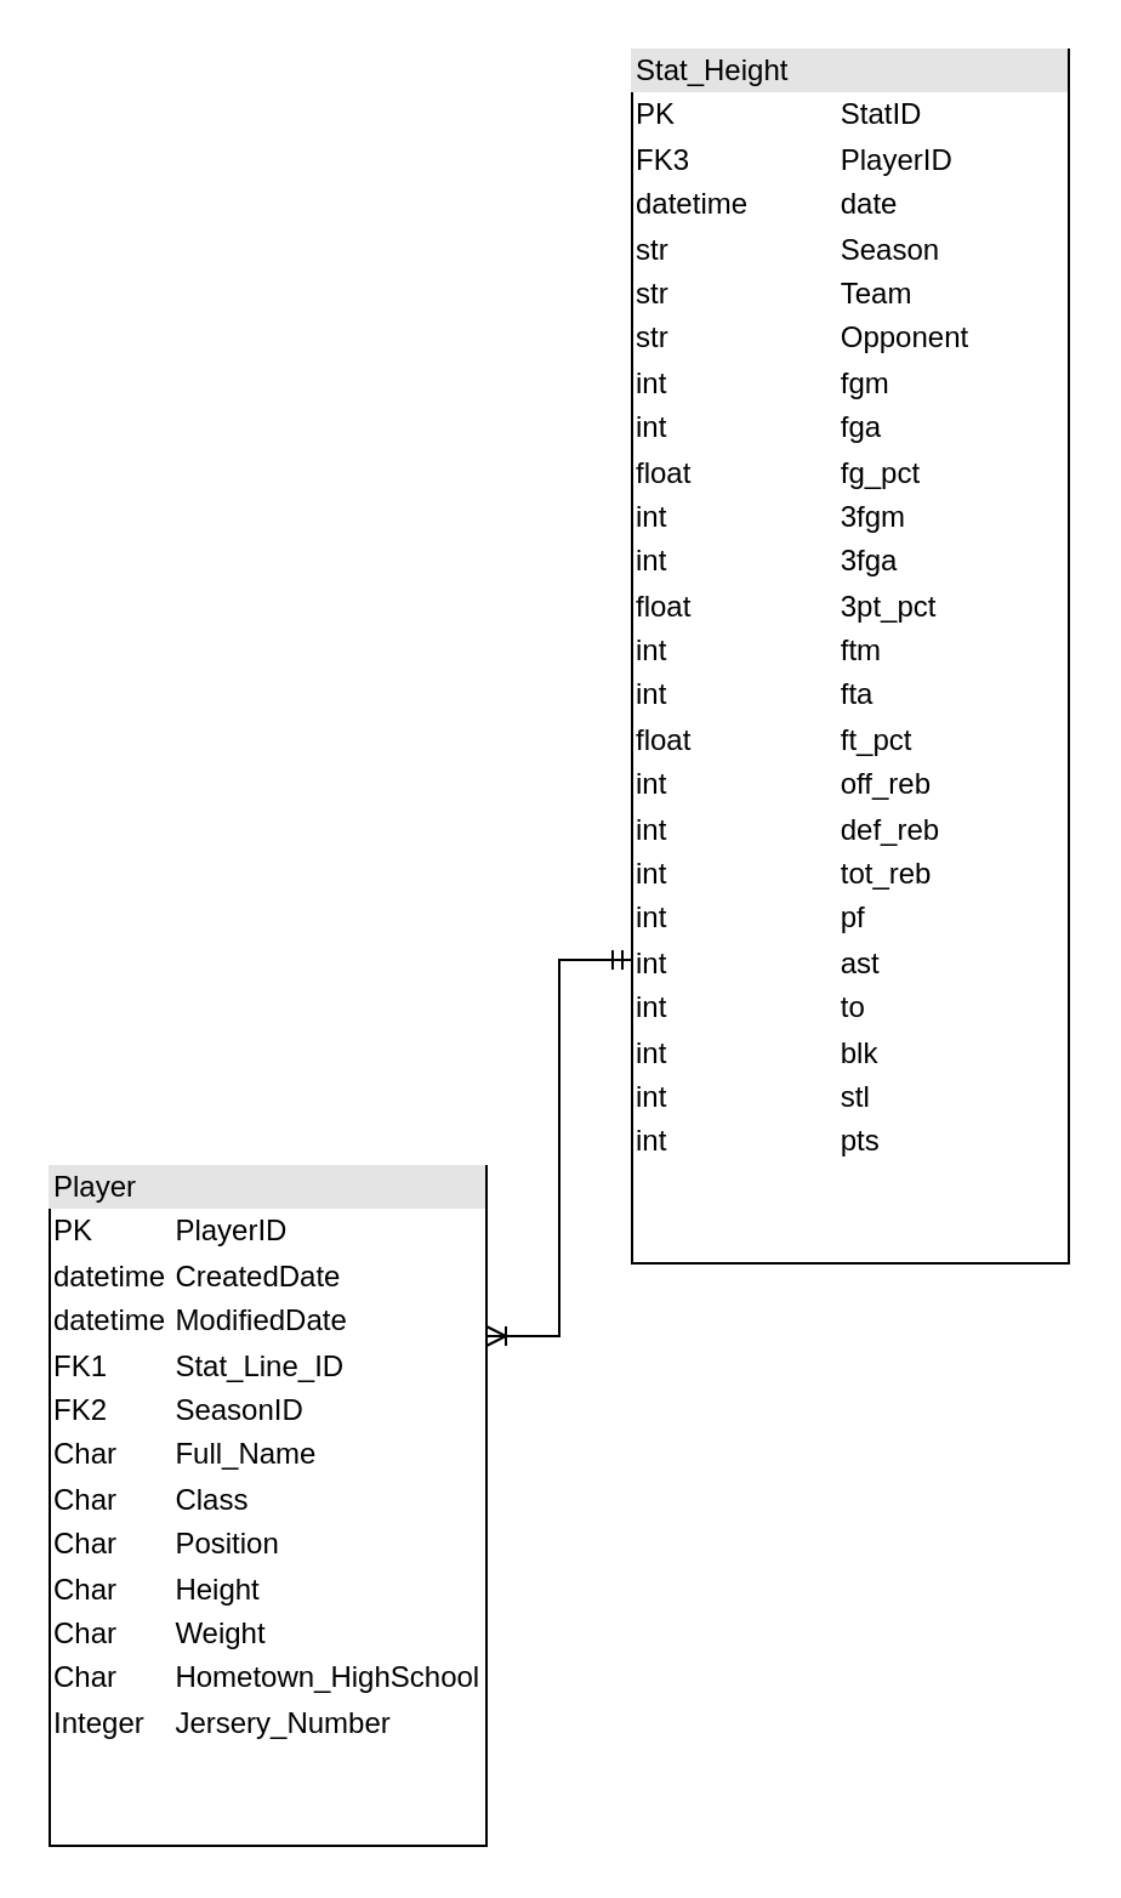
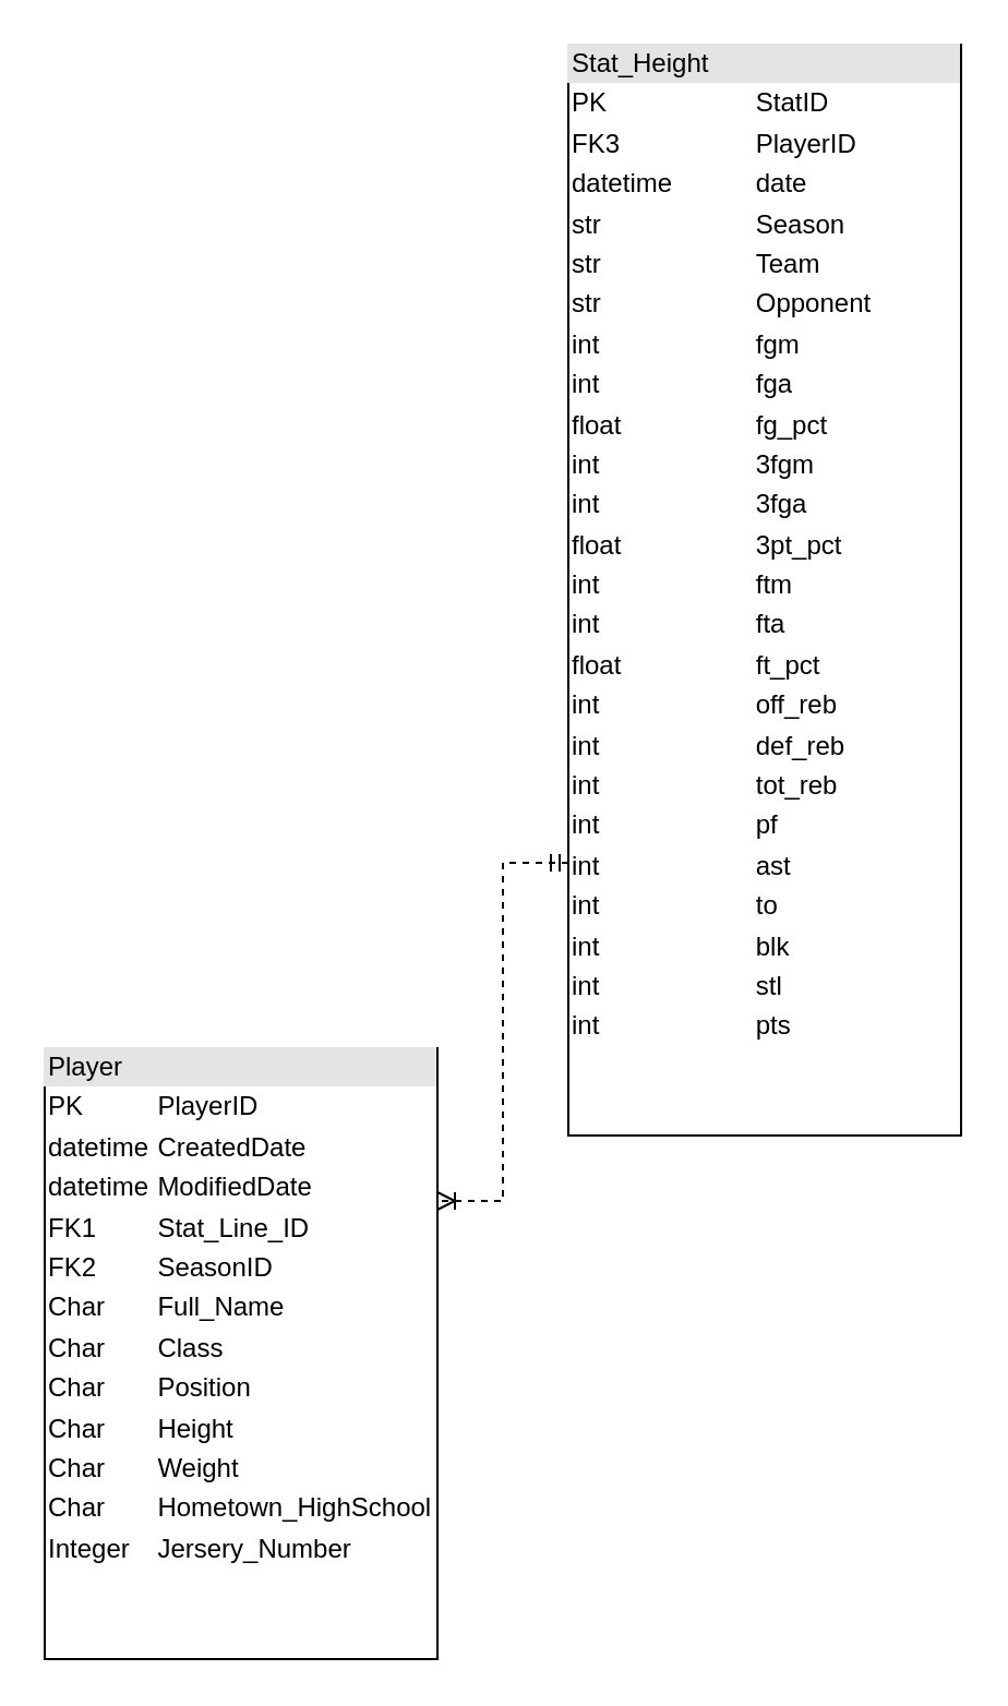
  <mxCell id="0" />
  <mxCell id="1" parent="0" />
  <mxCell id="2" value="&lt;div style=&quot;box-sizing:border-box;width:100%;background:#e4e4e4;padding:2px;&quot;&gt;Player&lt;/div&gt;&lt;table style=&quot;width:100%;font-size:1em;&quot; cellpadding=&quot;2&quot; cellspacing=&quot;0&quot;&gt;&lt;tbody&gt;&lt;tr&gt;&lt;td&gt;PK&lt;/td&gt;&lt;td&gt;PlayerID&lt;/td&gt;&lt;/tr&gt;&lt;tr&gt;&lt;td&gt;datetime&lt;/td&gt;&lt;td&gt;CreatedDate&lt;/td&gt;&lt;/tr&gt;&lt;tr&gt;&lt;td&gt;datetime&lt;/td&gt;&lt;td&gt;ModifiedDate&lt;/td&gt;&lt;/tr&gt;&lt;tr&gt;&lt;td&gt;FK1&lt;/td&gt;&lt;td&gt;Stat_Line_ID&lt;/td&gt;&lt;/tr&gt;&lt;tr&gt;&lt;td&gt;FK2&lt;/td&gt;&lt;td&gt;SeasonID&lt;/td&gt;&lt;/tr&gt;&lt;tr&gt;&lt;td&gt;Char&lt;/td&gt;&lt;td&gt;Full_Name&lt;/td&gt;&lt;/tr&gt;&lt;tr&gt;&lt;td&gt;Char&lt;/td&gt;&lt;td&gt;Class&lt;/td&gt;&lt;/tr&gt;&lt;tr&gt;&lt;td&gt;Char&lt;/td&gt;&lt;td&gt;Position&lt;/td&gt;&lt;/tr&gt;&lt;tr&gt;&lt;td&gt;Char&amp;nbsp;&lt;/td&gt;&lt;td&gt;Height&lt;/td&gt;&lt;/tr&gt;&lt;tr&gt;&lt;td&gt;Char&amp;nbsp;&lt;/td&gt;&lt;td&gt;Weight&lt;/td&gt;&lt;/tr&gt;&lt;tr&gt;&lt;td&gt;Char&lt;/td&gt;&lt;td&gt;Hometown_HighSchool&lt;/td&gt;&lt;/tr&gt;&lt;tr&gt;&lt;td&gt;Integer&lt;/td&gt;&lt;td&gt;Jersery_Number&lt;/td&gt;&lt;/tr&gt;&lt;/tbody&gt;&lt;/table&gt;" style="verticalAlign=top;align=left;overflow=fill;html=1;" parent="1" vertex="1"><mxGeometry x="20" y="480" width="180" height="280" as="geometry" /></mxCell>
  <mxCell id="3" value="&lt;div style=&quot;box-sizing:border-box;width:100%;background:#e4e4e4;padding:2px;&quot;&gt;Stat_Height&lt;/div&gt;&lt;table style=&quot;width:100%;font-size:1em;&quot; cellpadding=&quot;2&quot; cellspacing=&quot;0&quot;&gt;&lt;tbody&gt;&lt;tr&gt;&lt;td&gt;PK&lt;/td&gt;&lt;td&gt;StatID&lt;/td&gt;&lt;/tr&gt;&lt;tr&gt;&lt;td&gt;FK3&lt;/td&gt;&lt;td&gt;PlayerID&lt;/td&gt;&lt;/tr&gt;&lt;tr&gt;&lt;td&gt;datetime&lt;/td&gt;&lt;td&gt;date&lt;/td&gt;&lt;/tr&gt;&lt;tr&gt;&lt;td&gt;str&lt;/td&gt;&lt;td&gt;Season&lt;/td&gt;&lt;/tr&gt;&lt;tr&gt;&lt;td&gt;str&lt;/td&gt;&lt;td&gt;Team&lt;/td&gt;&lt;/tr&gt;&lt;tr&gt;&lt;td&gt;str&lt;/td&gt;&lt;td&gt;Opponent&lt;/td&gt;&lt;/tr&gt;&lt;tr&gt;&lt;td&gt;int&lt;/td&gt;&lt;td&gt;fgm&lt;/td&gt;&lt;/tr&gt;&lt;tr&gt;&lt;td&gt;int&lt;/td&gt;&lt;td&gt;fga&lt;/td&gt;&lt;/tr&gt;&lt;tr&gt;&lt;td&gt;float&lt;/td&gt;&lt;td&gt;fg_pct&lt;/td&gt;&lt;/tr&gt;&lt;tr&gt;&lt;td&gt;int&lt;/td&gt;&lt;td&gt;3fgm&lt;/td&gt;&lt;/tr&gt;&lt;tr&gt;&lt;td&gt;int&lt;/td&gt;&lt;td&gt;3fga&lt;/td&gt;&lt;/tr&gt;&lt;tr&gt;&lt;td&gt;float&lt;/td&gt;&lt;td&gt;3pt_pct&lt;/td&gt;&lt;/tr&gt;&lt;tr&gt;&lt;td&gt;int&lt;/td&gt;&lt;td&gt;ftm&lt;/td&gt;&lt;/tr&gt;&lt;tr&gt;&lt;td&gt;int&lt;/td&gt;&lt;td&gt;fta&lt;/td&gt;&lt;/tr&gt;&lt;tr&gt;&lt;td&gt;float&lt;/td&gt;&lt;td&gt;ft_pct&lt;/td&gt;&lt;/tr&gt;&lt;tr&gt;&lt;td&gt;int&lt;/td&gt;&lt;td&gt;off_reb&lt;/td&gt;&lt;/tr&gt;&lt;tr&gt;&lt;td&gt;int&lt;/td&gt;&lt;td&gt;def_reb&lt;/td&gt;&lt;/tr&gt;&lt;tr&gt;&lt;td&gt;int&lt;/td&gt;&lt;td&gt;tot_reb&lt;/td&gt;&lt;/tr&gt;&lt;tr&gt;&lt;td&gt;int&lt;/td&gt;&lt;td&gt;pf&lt;/td&gt;&lt;/tr&gt;&lt;tr&gt;&lt;td&gt;int&lt;/td&gt;&lt;td&gt;ast&lt;/td&gt;&lt;/tr&gt;&lt;tr&gt;&lt;td&gt;int&lt;/td&gt;&lt;td&gt;to&lt;/td&gt;&lt;/tr&gt;&lt;tr&gt;&lt;td&gt;int&lt;/td&gt;&lt;td&gt;blk&lt;/td&gt;&lt;/tr&gt;&lt;tr&gt;&lt;td&gt;int&lt;/td&gt;&lt;td&gt;stl&lt;/td&gt;&lt;/tr&gt;&lt;tr&gt;&lt;td&gt;int&lt;/td&gt;&lt;td&gt;pts&lt;/td&gt;&lt;/tr&gt;&lt;tr&gt;&lt;td&gt;&lt;br&gt;&lt;/td&gt;&lt;td&gt;&lt;br&gt;&lt;/td&gt;&lt;/tr&gt;&lt;/tbody&gt;&lt;/table&gt;" style="verticalAlign=top;align=left;overflow=fill;html=1;" parent="1" vertex="1"><mxGeometry x="260" y="20" width="180" height="500" as="geometry" /></mxCell>
- <mxCell id="4" value="" style="edgeStyle=entityRelationEdgeStyle;fontSize=12;html=1;endArrow=ERoneToMany;startArrow=ERmandOne;rounded=0;entryX=1;entryY=0.25;entryDx=0;entryDy=0;exitX=0;exitY=0.75;exitDx=0;exitDy=0;" parent="1" source="3" target="2" edge="1"><mxGeometry width="100" height="100" relative="1" as="geometry"><mxPoint x="200" y="370" as="sourcePoint" /><mxPoint x="300" y="270" as="targetPoint" /></mxGeometry></mxCell>
+ <mxCell id="4" value="" style="edgeStyle=entityRelationEdgeStyle;fontSize=12;html=1;endArrow=ERoneToMany;startArrow=ERmandOne;rounded=0;entryX=1;entryY=0.25;entryDx=0;entryDy=0;exitX=0;exitY=0.75;exitDx=0;exitDy=0;dashed=1;" parent="1" source="3" target="2" edge="1"><mxGeometry width="100" height="100" relative="1" as="geometry"><mxPoint x="200" y="370" as="sourcePoint" /><mxPoint x="300" y="270" as="targetPoint" /></mxGeometry></mxCell>
